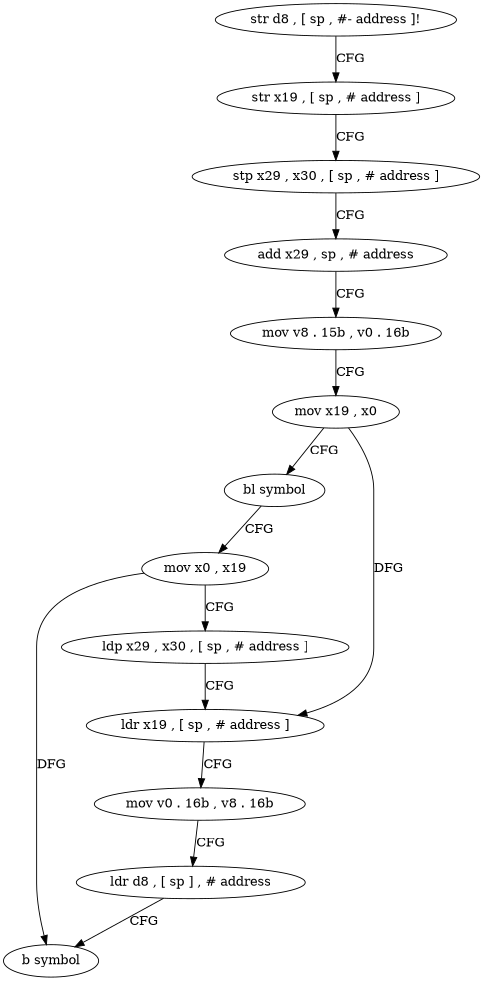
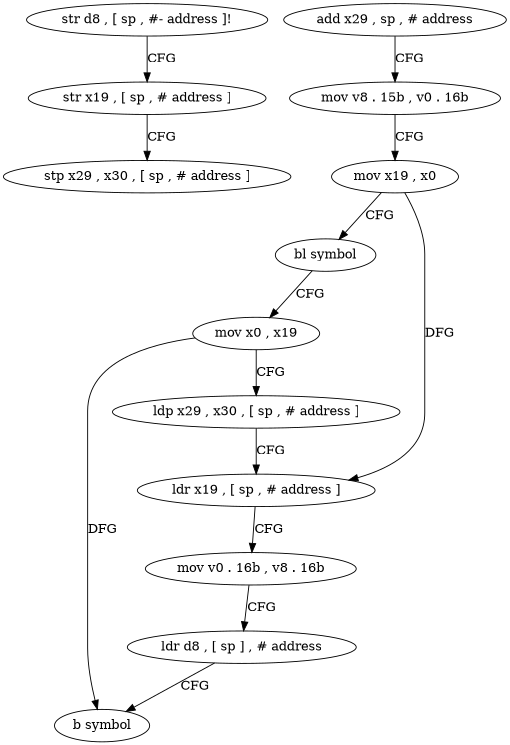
  digraph {
    n1 [label="str d8 , [ sp , #- address ]!"]
    n2 [label="str x19 , [ sp , # address ]"]
    n3 [label="stp x29 , x30 , [ sp , # address ]"]
    n4 [label="add x29 , sp , # address"]
    n5 [label="mov v8 . 15b , v0 . 16b"]
    n6 [label="mov x19 , x0"]
    n7 [label="bl symbol"]
    n8 [label="ldr x19 , [ sp , # address ]"]
    n9 [label="mov x0 , x19"]
    n10 [label="ldp x29 , x30 , [ sp , # address ]"]
    n11 [label="b symbol"]
    n12 [label="mov v0 . 16b , v8 . 16b"]
    n13 [label="ldr d8 , [ sp ] , # address"]
    n1 -> n2 [label=CFG]
    n2 -> n3 [label=CFG]
-   n3 -> n4 [label=CFG]
    n4 -> n5 [label=CFG]
    n5 -> n6 [label=CFG]
    n6 -> n7 [label=CFG]
    n6 -> n8 [label=DFG]
    n7 -> n9 [label=CFG]
    n8 -> n12 [label=CFG]
    n9 -> n10 [label=CFG]
    n9 -> n11 [label=DFG]
    n10 -> n8 [label=CFG]
    n12 -> n13 [label=CFG]
    n13 -> n11 [label=CFG]
  }
